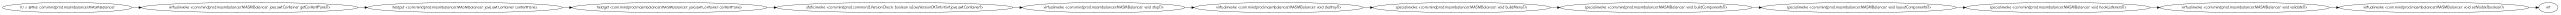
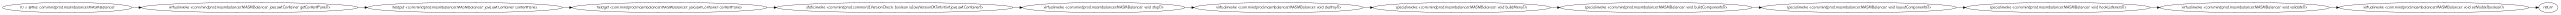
  digraph {
    rankdir=LR
    fontname="Comic Neue"
    node [fontname="Comic Neue"]
    edge [fontname="Comic Neue"]
    "r0 := @this: com.mindprod.masmbalancer.MASMBalancer"
    "virtualinvoke <com.mindprod.masmbalancer.MASMBalancer: java.awt.Container getContentPane()>"
    "fieldput <com.mindprod.masmbalancer.MASMBalancer: java.awt.Container contentPane>"
    "fieldget <com.mindprod.masmbalancer.MASMBalancer: java.awt.Container contentPane>"
    "staticinvoke <com.mindprod.common11.VersionCheck: boolean isJavaVersionOK(int,int,int,java.awt.Container)>"
    "virtualinvoke <com.mindprod.masmbalancer.MASMBalancer: void stop()>"
    "virtualinvoke <com.mindprod.masmbalancer.MASMBalancer: void destroy()>"
    "specialinvoke <com.mindprod.masmbalancer.MASMBalancer: void buildMenu()>"
    "specialinvoke <com.mindprod.masmbalancer.MASMBalancer: void buildComponents()>"
    "specialinvoke <com.mindprod.masmbalancer.MASMBalancer: void layoutComponents()>"
    "specialinvoke <com.mindprod.masmbalancer.MASMBalancer: void hookListeners()>"
    "virtualinvoke <com.mindprod.masmbalancer.MASMBalancer: void validate()>"
    "virtualinvoke <com.mindprod.masmbalancer.MASMBalancer: void setVisible(boolean)>"
-   return [label=int]
+   return
    "r0 := @this: com.mindprod.masmbalancer.MASMBalancer" -> "virtualinvoke <com.mindprod.masmbalancer.MASMBalancer: java.awt.Container getContentPane()>"
    "virtualinvoke <com.mindprod.masmbalancer.MASMBalancer: java.awt.Container getContentPane()>" -> "fieldput <com.mindprod.masmbalancer.MASMBalancer: java.awt.Container contentPane>"
    "fieldput <com.mindprod.masmbalancer.MASMBalancer: java.awt.Container contentPane>" -> "fieldget <com.mindprod.masmbalancer.MASMBalancer: java.awt.Container contentPane>"
    "fieldget <com.mindprod.masmbalancer.MASMBalancer: java.awt.Container contentPane>" -> "staticinvoke <com.mindprod.common11.VersionCheck: boolean isJavaVersionOK(int,int,int,java.awt.Container)>"
    "staticinvoke <com.mindprod.common11.VersionCheck: boolean isJavaVersionOK(int,int,int,java.awt.Container)>" -> "virtualinvoke <com.mindprod.masmbalancer.MASMBalancer: void stop()>"
    "virtualinvoke <com.mindprod.masmbalancer.MASMBalancer: void stop()>" -> "virtualinvoke <com.mindprod.masmbalancer.MASMBalancer: void destroy()>"
    "virtualinvoke <com.mindprod.masmbalancer.MASMBalancer: void destroy()>" -> "specialinvoke <com.mindprod.masmbalancer.MASMBalancer: void buildMenu()>"
    "specialinvoke <com.mindprod.masmbalancer.MASMBalancer: void buildMenu()>" -> "specialinvoke <com.mindprod.masmbalancer.MASMBalancer: void buildComponents()>"
    "specialinvoke <com.mindprod.masmbalancer.MASMBalancer: void buildComponents()>" -> "specialinvoke <com.mindprod.masmbalancer.MASMBalancer: void layoutComponents()>"
    "specialinvoke <com.mindprod.masmbalancer.MASMBalancer: void layoutComponents()>" -> "specialinvoke <com.mindprod.masmbalancer.MASMBalancer: void hookListeners()>"
    "specialinvoke <com.mindprod.masmbalancer.MASMBalancer: void hookListeners()>" -> "virtualinvoke <com.mindprod.masmbalancer.MASMBalancer: void validate()>"
    "virtualinvoke <com.mindprod.masmbalancer.MASMBalancer: void validate()>" -> "virtualinvoke <com.mindprod.masmbalancer.MASMBalancer: void setVisible(boolean)>"
    "virtualinvoke <com.mindprod.masmbalancer.MASMBalancer: void setVisible(boolean)>" -> return
  }
